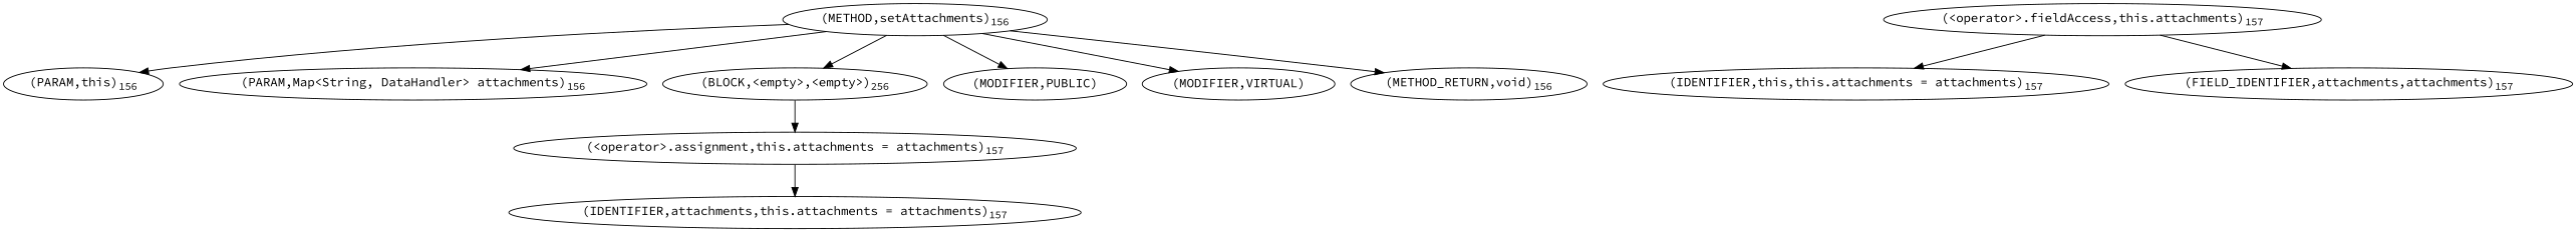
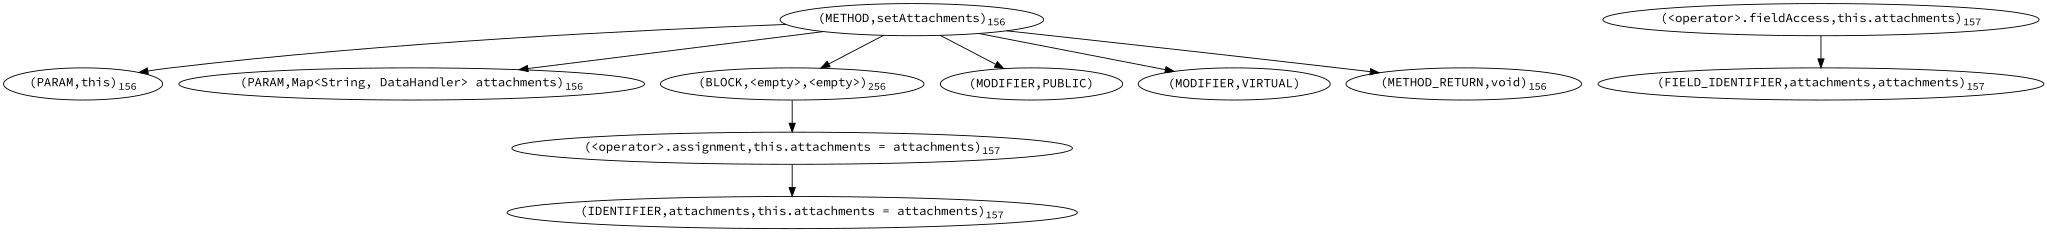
  digraph {
    fontname="Source Code Pro"
    node [fontname="Source Code Pro"]
    edge [fontname="Source Code Pro"]
    n1 [label=<(METHOD,setAttachments)<SUB>156</SUB>>]
    n2 [label=<(PARAM,this)<SUB>156</SUB>>]
    n3 [label=<(PARAM,Map&lt;String, DataHandler&gt; attachments)<SUB>156</SUB>>]
    n4 [label=<(BLOCK,&lt;empty&gt;,&lt;empty&gt;)<SUB>256</SUB>>]
    n5 [label=<(MODIFIER,PUBLIC)>]
    n6 [label=<(MODIFIER,VIRTUAL)>]
    n7 [label=<(METHOD_RETURN,void)<SUB>156</SUB>>]
    n8 [label=<(&lt;operator&gt;.assignment,this.attachments = attachments)<SUB>157</SUB>>]
    n9 [label=<(IDENTIFIER,attachments,this.attachments = attachments)<SUB>157</SUB>>]
    n10 [label=<(&lt;operator&gt;.fieldAccess,this.attachments)<SUB>157</SUB>>]
-   n11 [label=<(IDENTIFIER,this,this.attachments = attachments)<SUB>157</SUB>>]
    n12 [label=<(FIELD_IDENTIFIER,attachments,attachments)<SUB>157</SUB>>]
    n1 -> n2
    n1 -> n3
    n1 -> n4
    n1 -> n5
    n1 -> n6
    n1 -> n7
    n4 -> n8
    n8 -> n9
-   n10 -> n11
    n10 -> n12
  }
